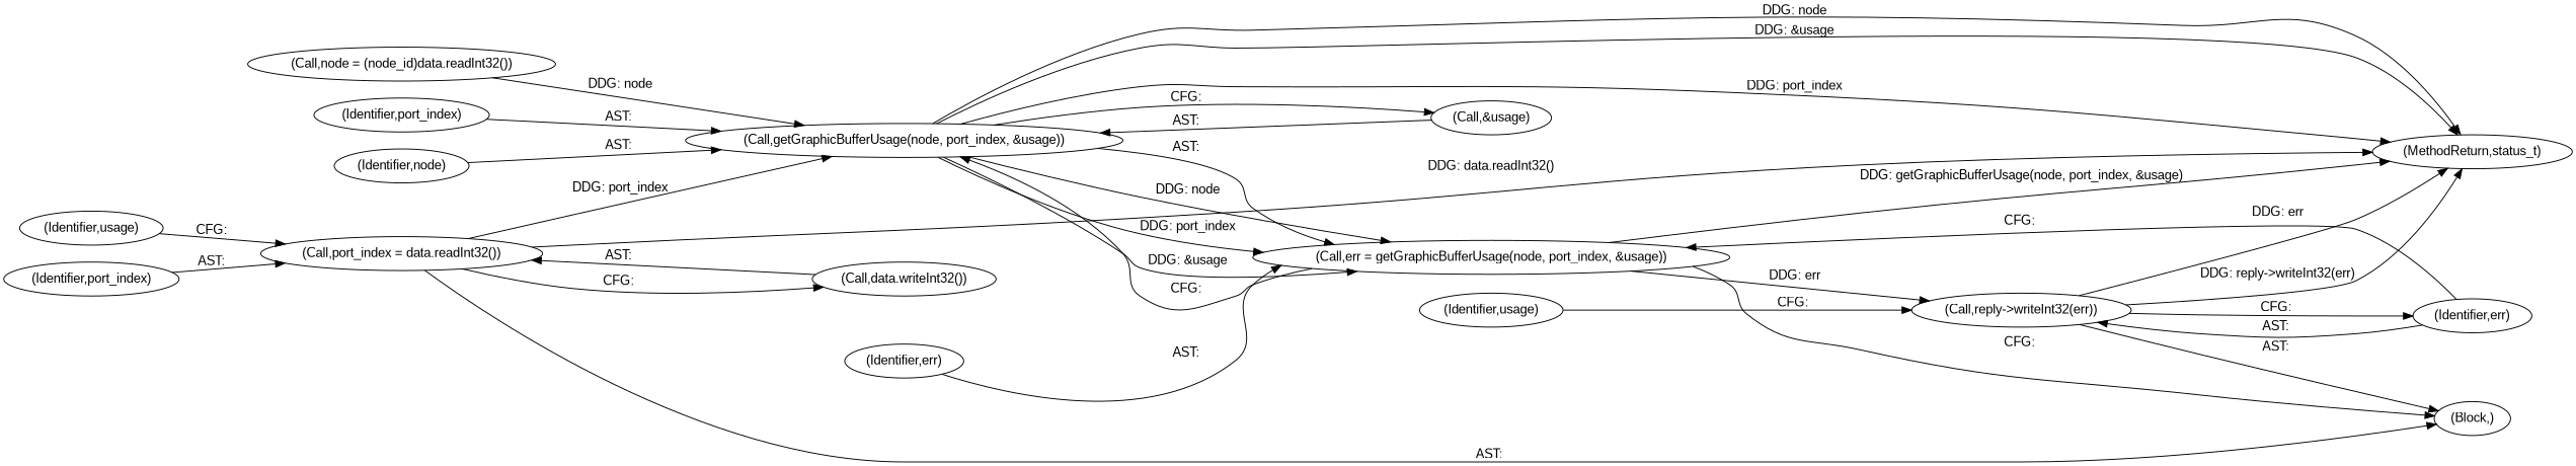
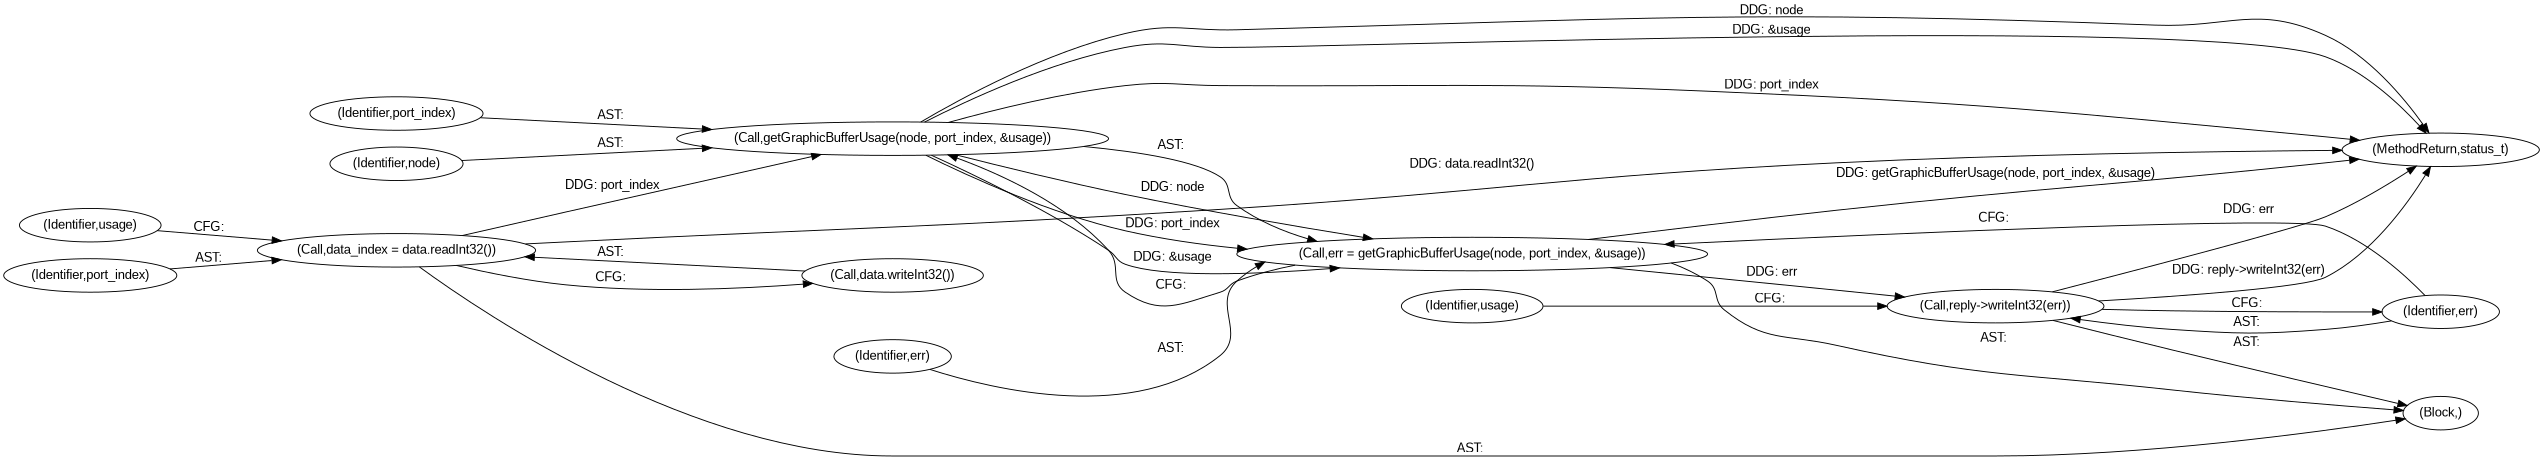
  digraph {
    fontname="Liberation Sans"
    rankdir=LR
    node [fontname="Liberation Sans"]
    edge [fontname="Liberation Sans"]
-   n1 [label="(Call,port_index = data.readInt32())"]
+   n1 [label="(Call,data_index = data.readInt32())"]
    n2 [label="(Call,getGraphicBufferUsage(node, port_index, &usage))"]
    n3 [label="(Block,)"]
    n4 [label="(MethodReturn,status_t)"]
    n5 [label="(Call,data.writeInt32())"]
    n6 [label="(Call,err = getGraphicBufferUsage(node, port_index, &usage))"]
-   n7 [label="(Call,&usage)"]
    n8 [label="(Call,reply->writeInt32(err))"]
    n9 [label="(Identifier,err)"]
    n10 [label="(Identifier,err)"]
    n11 [label="(Identifier,port_index)"]
    n12 [label="(Identifier,usage)"]
    n13 [label="(Identifier,usage)"]
    n14 [label="(Identifier,node)"]
-   n15 [label="(Call,node = (node_id)data.readInt32())"]
    n16 [label="(Identifier,port_index)"]
    n1 -> n2 [label="DDG: port_index"]
    n1 -> n3 [label="AST: "]
    n1 -> n4 [label="DDG: data.readInt32()"]
    n1 -> n5 [label="CFG: "]
    n2 -> n4 [label="DDG: &usage"]
    n2 -> n4 [label="DDG: port_index"]
    n2 -> n4 [label="DDG: node"]
    n2 -> n6 [label="AST: "]
    n2 -> n6 [label="DDG: node"]
    n2 -> n6 [label="DDG: port_index"]
    n2 -> n6 [label="DDG: &usage"]
-   n2 -> n7 [label="CFG: "]
    n5 -> n1 [label="AST: "]
    n6 -> n2 [label="CFG: "]
-   n6 -> n3 [label="CFG: "]
+   n6 -> n3 [label="AST: "]
    n6 -> n4 [label="DDG: getGraphicBufferUsage(node, port_index, &usage)"]
    n6 -> n8 [label="DDG: err"]
-   n7 -> n2 [label="AST: "]
    n8 -> n3 [label="AST: "]
    n8 -> n4 [label="DDG: err"]
    n8 -> n4 [label="DDG: reply->writeInt32(err)"]
    n8 -> n9 [label="CFG: "]
    n9 -> n6 [label="CFG: "]
    n9 -> n8 [label="AST: "]
    n10 -> n6 [label="AST: "]
    n11 -> n2 [label="AST: "]
    n12 -> n8 [label="CFG: "]
    n13 -> n1 [label="CFG: "]
    n14 -> n2 [label="AST: "]
-   n15 -> n2 [label="DDG: node"]
    n16 -> n1 [label="AST: "]
  }
